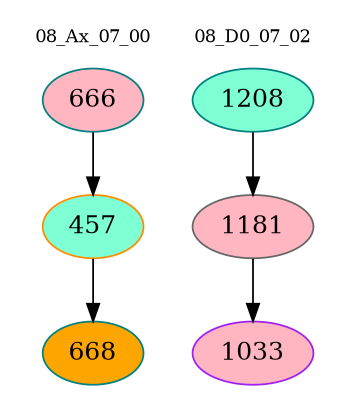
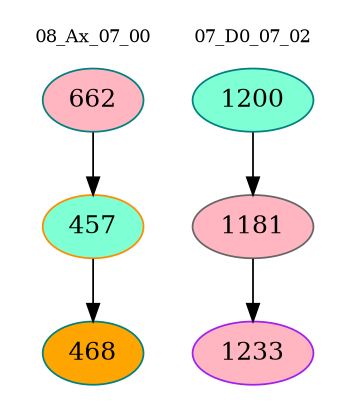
  digraph {
    node [color=teal fillcolor=lightpink style=filled]
    edge [color=black]
-   n1 [label=666]
+   n1 [label=662]
    n2 [color=darkorange fillcolor=aquamarine label=457]
-   n3 [fillcolor=orange label=668]
-   n4 [fillcolor=aquamarine label=1208]
+   n3 [fillcolor=orange label=468]
+   n4 [fillcolor=aquamarine label=1200]
    n5 [color=gray40 label=1181]
-   n6 [color=purple label=1033]
+   n6 [color=purple label=1233]
    subgraph cluster_1 {
      color=white
      fontsize=10
      label="08_Ax_07_00"
      n1
      n2
      n3
    }
    subgraph cluster_2 {
      color=white
      fontsize=10
-     label="08_D0_07_02"
+     label="07_D0_07_02"
      n4
      n5
      n6
    }
    n1 -> n2
    n2 -> n3
    n4 -> n5
    n5 -> n6
  }
